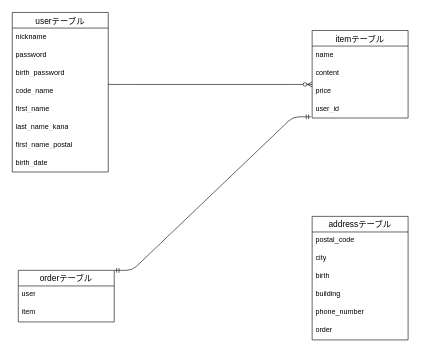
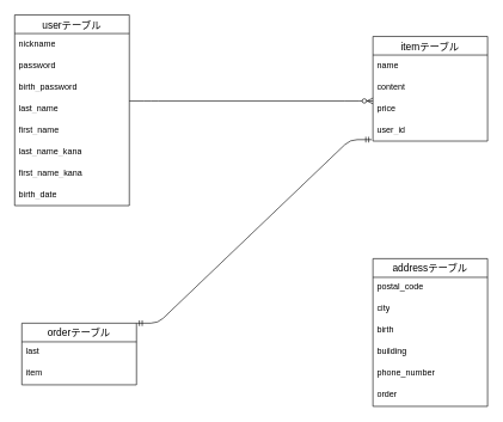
  <mxCell id="0" />
  <mxCell id="1" parent="0" />
  <mxCell id="2" value="userテーブル" style="swimlane;fontStyle=0;childLayout=stackLayout;horizontal=1;startSize=26;horizontalStack=0;resizeParent=1;resizeParentMax=0;resizeLast=0;collapsible=1;marginBottom=0;align=center;fontSize=14;" vertex="1" parent="1"><mxGeometry x="20" y="20" width="160" height="266" as="geometry" /></mxCell>
  <mxCell id="3" value="nickname" style="text;strokeColor=none;fillColor=none;spacingLeft=4;spacingRight=4;overflow=hidden;rotatable=0;points=[[0,0.5],[1,0.5]];portConstraint=eastwest;fontSize=12;whiteSpace=wrap;html=1;" vertex="1" parent="2"><mxGeometry y="26" width="160" height="30" as="geometry" /></mxCell>
  <mxCell id="4" value="password" style="text;strokeColor=none;fillColor=none;spacingLeft=4;spacingRight=4;overflow=hidden;rotatable=0;points=[[0,0.5],[1,0.5]];portConstraint=eastwest;fontSize=12;whiteSpace=wrap;html=1;" vertex="1" parent="2"><mxGeometry y="56" width="160" height="30" as="geometry" /></mxCell>
  <mxCell id="5" value="birth_password" style="text;strokeColor=none;fillColor=none;spacingLeft=4;spacingRight=4;overflow=hidden;rotatable=0;points=[[0,0.5],[1,0.5]];portConstraint=eastwest;fontSize=12;whiteSpace=wrap;html=1;" vertex="1" parent="2"><mxGeometry y="86" width="160" height="30" as="geometry" /></mxCell>
- <mxCell id="6" value="code_name" style="text;strokeColor=none;fillColor=none;spacingLeft=4;spacingRight=4;overflow=hidden;rotatable=0;points=[[0,0.5],[1,0.5]];portConstraint=eastwest;fontSize=12;whiteSpace=wrap;html=1;" vertex="1" parent="2"><mxGeometry y="116" width="160" height="30" as="geometry" /></mxCell>
+ <mxCell id="6" value="last_name" style="text;strokeColor=none;fillColor=none;spacingLeft=4;spacingRight=4;overflow=hidden;rotatable=0;points=[[0,0.5],[1,0.5]];portConstraint=eastwest;fontSize=12;whiteSpace=wrap;html=1;" vertex="1" parent="2"><mxGeometry y="116" width="160" height="30" as="geometry" /></mxCell>
  <mxCell id="7" value="first_name" style="text;strokeColor=none;fillColor=none;spacingLeft=4;spacingRight=4;overflow=hidden;rotatable=0;points=[[0,0.5],[1,0.5]];portConstraint=eastwest;fontSize=12;whiteSpace=wrap;html=1;" vertex="1" parent="2"><mxGeometry y="146" width="160" height="30" as="geometry" /></mxCell>
  <mxCell id="8" value="last_name_kana" style="text;strokeColor=none;fillColor=none;spacingLeft=4;spacingRight=4;overflow=hidden;rotatable=0;points=[[0,0.5],[1,0.5]];portConstraint=eastwest;fontSize=12;whiteSpace=wrap;html=1;" vertex="1" parent="2"><mxGeometry y="176" width="160" height="30" as="geometry" /></mxCell>
- <mxCell id="9" value="first_name_postal" style="text;strokeColor=none;fillColor=none;spacingLeft=4;spacingRight=4;overflow=hidden;rotatable=0;points=[[0,0.5],[1,0.5]];portConstraint=eastwest;fontSize=12;whiteSpace=wrap;html=1;" vertex="1" parent="2"><mxGeometry y="206" width="160" height="30" as="geometry" /></mxCell>
+ <mxCell id="9" value="first_name_kana" style="text;strokeColor=none;fillColor=none;spacingLeft=4;spacingRight=4;overflow=hidden;rotatable=0;points=[[0,0.5],[1,0.5]];portConstraint=eastwest;fontSize=12;whiteSpace=wrap;html=1;" vertex="1" parent="2"><mxGeometry y="206" width="160" height="30" as="geometry" /></mxCell>
  <mxCell id="10" value="birth_date" style="text;strokeColor=none;fillColor=none;spacingLeft=4;spacingRight=4;overflow=hidden;rotatable=0;points=[[0,0.5],[1,0.5]];portConstraint=eastwest;fontSize=12;whiteSpace=wrap;html=1;" vertex="1" parent="2"><mxGeometry y="236" width="160" height="30" as="geometry" /></mxCell>
  <mxCell id="11" value="itemテーブル" style="swimlane;fontStyle=0;childLayout=stackLayout;horizontal=1;startSize=26;horizontalStack=0;resizeParent=1;resizeParentMax=0;resizeLast=0;collapsible=1;marginBottom=0;align=center;fontSize=14;" vertex="1" parent="1"><mxGeometry x="520" y="50" width="160" height="146" as="geometry" /></mxCell>
  <mxCell id="12" value="name" style="text;strokeColor=none;fillColor=none;spacingLeft=4;spacingRight=4;overflow=hidden;rotatable=0;points=[[0,0.5],[1,0.5]];portConstraint=eastwest;fontSize=12;whiteSpace=wrap;html=1;" vertex="1" parent="11"><mxGeometry y="26" width="160" height="30" as="geometry" /></mxCell>
  <mxCell id="13" value="content" style="text;strokeColor=none;fillColor=none;spacingLeft=4;spacingRight=4;overflow=hidden;rotatable=0;points=[[0,0.5],[1,0.5]];portConstraint=eastwest;fontSize=12;whiteSpace=wrap;html=1;" vertex="1" parent="11"><mxGeometry y="56" width="160" height="30" as="geometry" /></mxCell>
  <mxCell id="14" value="price" style="text;strokeColor=none;fillColor=none;spacingLeft=4;spacingRight=4;overflow=hidden;rotatable=0;points=[[0,0.5],[1,0.5]];portConstraint=eastwest;fontSize=12;whiteSpace=wrap;html=1;" vertex="1" parent="11"><mxGeometry y="86" width="160" height="30" as="geometry" /></mxCell>
  <mxCell id="15" value="user_id" style="text;strokeColor=none;fillColor=none;spacingLeft=4;spacingRight=4;overflow=hidden;rotatable=0;points=[[0,0.5],[1,0.5]];portConstraint=eastwest;fontSize=12;whiteSpace=wrap;html=1;" vertex="1" parent="11"><mxGeometry y="116" width="160" height="30" as="geometry" /></mxCell>
  <mxCell id="16" value="orderテーブル" style="swimlane;fontStyle=0;childLayout=stackLayout;horizontal=1;startSize=26;horizontalStack=0;resizeParent=1;resizeParentMax=0;resizeLast=0;collapsible=1;marginBottom=0;align=center;fontSize=14;" vertex="1" parent="1"><mxGeometry x="30" y="450" width="160" height="86" as="geometry" /></mxCell>
- <mxCell id="17" value="user" style="text;strokeColor=none;fillColor=none;spacingLeft=4;spacingRight=4;overflow=hidden;rotatable=0;points=[[0,0.5],[1,0.5]];portConstraint=eastwest;fontSize=12;whiteSpace=wrap;html=1;" vertex="1" parent="16"><mxGeometry y="26" width="160" height="30" as="geometry" /></mxCell>
+ <mxCell id="17" value="last" style="text;strokeColor=none;fillColor=none;spacingLeft=4;spacingRight=4;overflow=hidden;rotatable=0;points=[[0,0.5],[1,0.5]];portConstraint=eastwest;fontSize=12;whiteSpace=wrap;html=1;" vertex="1" parent="16"><mxGeometry y="26" width="160" height="30" as="geometry" /></mxCell>
  <mxCell id="18" value="item" style="text;strokeColor=none;fillColor=none;spacingLeft=4;spacingRight=4;overflow=hidden;rotatable=0;points=[[0,0.5],[1,0.5]];portConstraint=eastwest;fontSize=12;whiteSpace=wrap;html=1;" vertex="1" parent="16"><mxGeometry y="56" width="160" height="30" as="geometry" /></mxCell>
  <mxCell id="19" value="addressテーブル" style="swimlane;fontStyle=0;childLayout=stackLayout;horizontal=1;startSize=26;horizontalStack=0;resizeParent=1;resizeParentMax=0;resizeLast=0;collapsible=1;marginBottom=0;align=center;fontSize=14;" vertex="1" parent="1"><mxGeometry x="520" y="360" width="160" height="206" as="geometry" /></mxCell>
  <mxCell id="20" value="postal_code" style="text;strokeColor=none;fillColor=none;spacingLeft=4;spacingRight=4;overflow=hidden;rotatable=0;points=[[0,0.5],[1,0.5]];portConstraint=eastwest;fontSize=12;whiteSpace=wrap;html=1;" vertex="1" parent="19"><mxGeometry y="26" width="160" height="30" as="geometry" /></mxCell>
  <mxCell id="21" value="city" style="text;strokeColor=none;fillColor=none;spacingLeft=4;spacingRight=4;overflow=hidden;rotatable=0;points=[[0,0.5],[1,0.5]];portConstraint=eastwest;fontSize=12;whiteSpace=wrap;html=1;" vertex="1" parent="19"><mxGeometry y="56" width="160" height="30" as="geometry" /></mxCell>
  <mxCell id="22" value="birth" style="text;strokeColor=none;fillColor=none;spacingLeft=4;spacingRight=4;overflow=hidden;rotatable=0;points=[[0,0.5],[1,0.5]];portConstraint=eastwest;fontSize=12;whiteSpace=wrap;html=1;" vertex="1" parent="19"><mxGeometry y="86" width="160" height="30" as="geometry" /></mxCell>
  <mxCell id="23" value="building" style="text;strokeColor=none;fillColor=none;spacingLeft=4;spacingRight=4;overflow=hidden;rotatable=0;points=[[0,0.5],[1,0.5]];portConstraint=eastwest;fontSize=12;whiteSpace=wrap;html=1;" vertex="1" parent="19"><mxGeometry y="116" width="160" height="30" as="geometry" /></mxCell>
  <mxCell id="24" value="phone_number" style="text;strokeColor=none;fillColor=none;spacingLeft=4;spacingRight=4;overflow=hidden;rotatable=0;points=[[0,0.5],[1,0.5]];portConstraint=eastwest;fontSize=12;whiteSpace=wrap;html=1;" vertex="1" parent="19"><mxGeometry y="146" width="160" height="30" as="geometry" /></mxCell>
  <mxCell id="25" value="order" style="text;strokeColor=none;fillColor=none;spacingLeft=4;spacingRight=4;overflow=hidden;rotatable=0;points=[[0,0.5],[1,0.5]];portConstraint=eastwest;fontSize=12;whiteSpace=wrap;html=1;" vertex="1" parent="19"><mxGeometry y="176" width="160" height="30" as="geometry" /></mxCell>
  <mxCell id="26" value="" style="edgeStyle=entityRelationEdgeStyle;fontSize=12;html=1;endArrow=ERzeroToMany;endFill=1;entryX=0;entryY=0.133;entryDx=0;entryDy=0;entryPerimeter=0;" edge="1" parent="1" target="14"><mxGeometry width="100" height="100" relative="1" as="geometry"><mxPoint x="180" y="140" as="sourcePoint" /><mxPoint x="380" y="140" as="targetPoint" /></mxGeometry></mxCell>
  <mxCell id="27" value="" style="edgeStyle=entityRelationEdgeStyle;fontSize=12;html=1;endArrow=ERmandOne;startArrow=ERmandOne;entryX=-0.012;entryY=0.933;entryDx=0;entryDy=0;entryPerimeter=0;" edge="1" parent="1" target="15"><mxGeometry width="100" height="100" relative="1" as="geometry"><mxPoint x="190" y="450" as="sourcePoint" /><mxPoint x="290" y="350" as="targetPoint" /></mxGeometry></mxCell>
